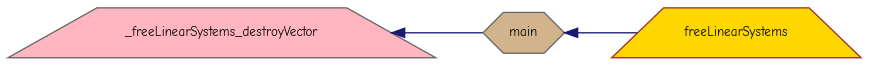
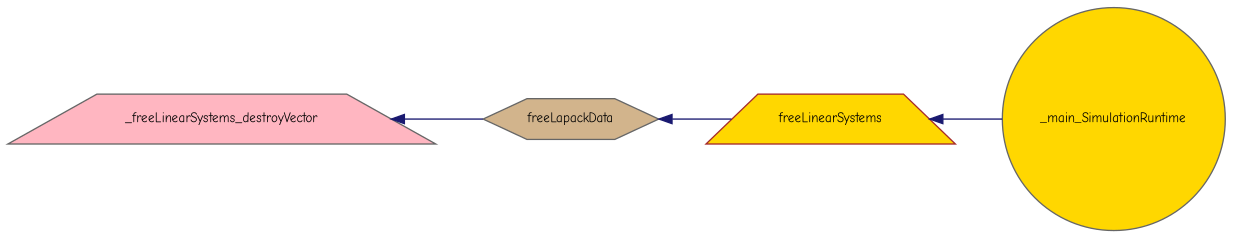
  digraph {
    fontname="Comic Neue"
    rankdir=LR
    node [color=gray40 fillcolor=gold fontname="Comic Neue" fontsize=10 shape=trapezium style=filled]
    edge [color=midnightblue dir=back fontname="Comic Neue" fontsize=10 labelfontname=Helvetica labelfontsize=10 style=solid]
    n1 [fillcolor=lightpink fontcolor=black height=0.2 label=_freeLinearSystems_destroyVector width=0.4]
-   n2 [fillcolor=tan height=0.2 label=main shape=hexagon width=0.4]
+   n2 [fillcolor=tan height=0.2 label=freeLapackData shape=hexagon width=0.4]
    n3 [color=brown height=0.2 label=freeLinearSystems width=0.4]
+   n4 [height=0.2 label=_main_SimulationRuntime shape=circle width=0.4]
    n1 -> n2
    n2 -> n3
+   n3 -> n4
  }
